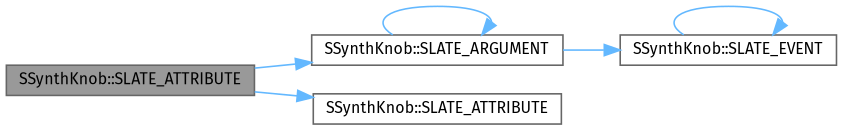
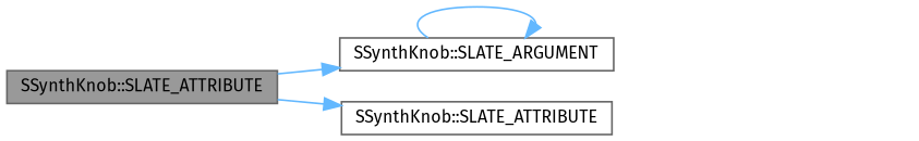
  digraph {
    rankdir=LR
    fontname="Fira Sans"
    node [color=grey40 fillcolor=white fontname="Fira Sans" fontsize=10 shape=box style=filled]
    edge [color=steelblue1 fontname="Fira Sans" fontsize=10 labelfontname=Helvetica labelfontsize=10 style=solid]
    n1 [color=gray40 fillcolor=grey60 fontcolor=black height=0.2 label="SSynthKnob::SLATE_ATTRIBUTE" width=0.4]
    n2 [height=0.2 label="SSynthKnob::SLATE_ARGUMENT" width=0.4]
    n3 [height=0.2 label="SSynthKnob::SLATE_ATTRIBUTE" width=0.4]
-   n4 [height=0.2 label="SSynthKnob::SLATE_EVENT" width=0.4]
    n1 -> n2
    n1 -> n3
    n2 -> n2
-   n2 -> n4
-   n4 -> n4
  }
